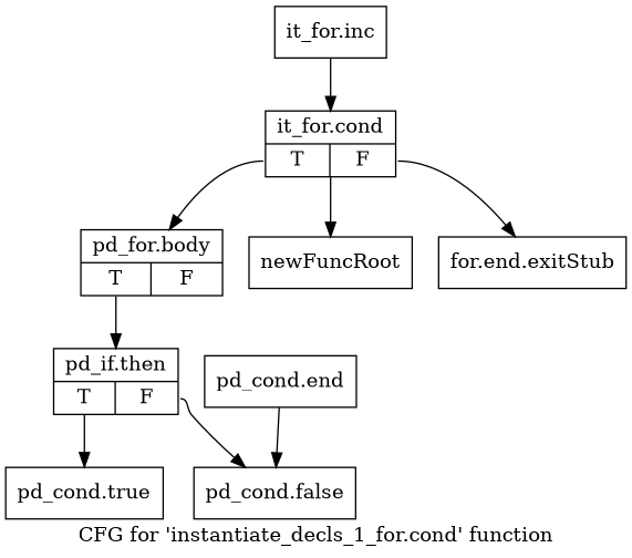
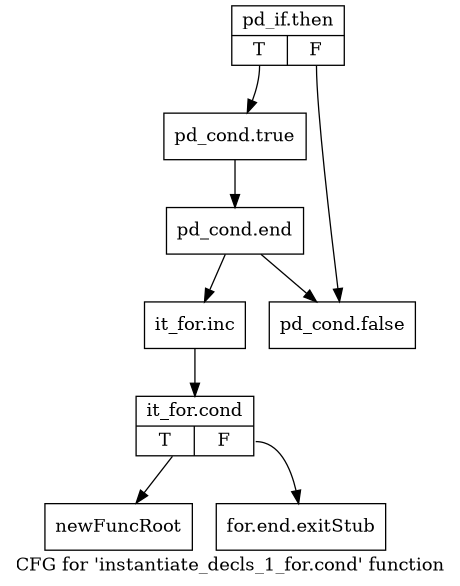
  digraph {
    label="CFG for 'instantiate_decls_1_for.cond' function"
    node [shape=record]
    n1 [label="{newFuncRoot}"]
    n2 [label="{it_for.cond|{<s0>T|<s1>F}}"]
    n3 [label="{for.end.exitStub}"]
-   n4 [label="{pd_for.body|{<s0>T|<s1>F}}"]
    n5 [label="{pd_if.then|{<s0>T|<s1>F}}"]
    n6 [label="{pd_cond.true}"]
    n7 [label="{pd_cond.false}"]
    n8 [label="{pd_cond.end}"]
    n9 [label="{it_for.inc}"]
    n2 -> n1
    n2 -> n3 [tailport=s1]
-   n2 -> n4 [tailport=s0]
-   n4 -> n5 [tailport=s0]
    n5 -> n6 [tailport=s0]
    n5 -> n7 [tailport=s1]
+   n6 -> n8
    n8 -> n7
+   n8 -> n9
    n9 -> n2
  }
